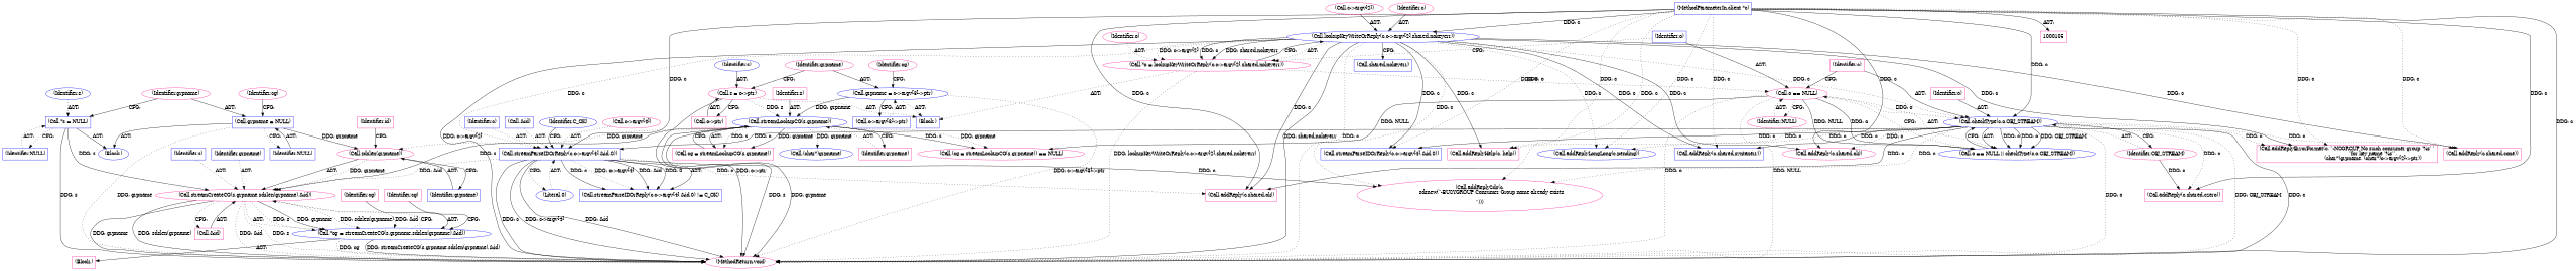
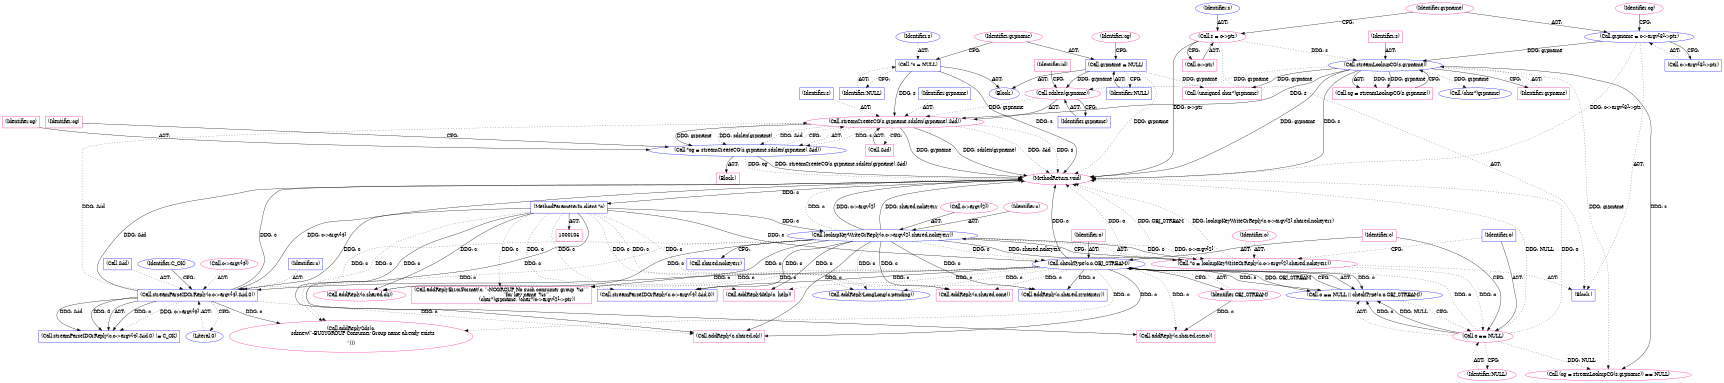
  digraph {
    node [color=deeppink shape=box]
    edge [style=solid]
    n1 [label="(Call,streamCreateCG(s,grpname,sdslen(grpname),&id))" shape=ellipse]
    n2 [color=blue label="(Call,*cg = streamCreateCG(s,grpname,sdslen(grpname),&id))" shape=ellipse]
    n3 [label="(MethodReturn,void)" shape=ellipse]
    n4 [label="(Call,&id)"]
    n5 [label="(Block,)"]
    n6 [color=blue label="(Call,*s = NULL)"]
    n7 [color=blue label="(Block,)" shape=ellipse]
    n8 [color=blue label="(Identifier,NULL)"]
    n9 [color=blue label="(Call,streamLookupCG(s,grpname))" shape=ellipse]
    n10 [label="(Call,sdslen(grpname))" shape=ellipse]
    n11 [label="(Call,(cg = streamLookupCG(s,grpname)) == NULL)" shape=ellipse]
    n12 [label="(Call,cg = streamLookupCG(s,grpname))"]
+   n13 [label="(Call,(unsigned char*)grpname)"]
    n14 [color=blue label="(Call,(char*)grpname)" shape=ellipse]
    n15 [label="(Identifier,grpname)"]
    n16 [color=blue label="(Identifier,grpname)"]
    n17 [label="(Call,s = o->ptr)" shape=ellipse]
    n18 [color=blue label="(Block,)"]
    n19 [label="(Call,o->ptr)"]
    n20 [color=blue label="(Call,grpname = c->argv[3]->ptr)" shape=ellipse]
    n21 [color=blue label="(Call,c->argv[3]->ptr)"]
    n22 [color=blue label="(Call,grpname = NULL)"]
    n23 [color=blue label="(Identifier,NULL)"]
    n24 [color=blue label="(Call,streamParseIDOrReply(c,c->argv[4],&id,0))"]
    n25 [label="(Call,addReplySds(c,\n                sdsnew(\"-BUSYGROUP Consumer Group name already exists\r\n\")))" shape=ellipse]
    n26 [color=blue label="(Literal,0)" shape=ellipse]
    n27 [label="(Call,addReply(c,shared.ok))"]
    n28 [color=blue label="(Call,streamParseIDOrReply(c,c->argv[4],&id,0) != C_OK)"]
    n29 [color=blue label="(Call,checkType(c,o,OBJ_STREAM))" shape=ellipse]
    n30 [color=blue label="(Call,o == NULL || checkType(c,o,OBJ_STREAM))" shape=ellipse]
    n31 [label="(Call,addReply(c,shared.cone))"]
    n32 [label="(Call,addReplyErrorFormat(c, \"-NOGROUP No such consumer group '%s' \"\n                                   \"for key name '%s'\",\n                                   (char*)grpname, (char*)c->argv[2]->ptr))"]
    n33 [color=blue label="(Call,streamParseIDOrReply(c,c->argv[4],&id,0))"]
    n34 [label="(Call,addReplyHelp(c, help))"]
    n35 [color=blue label="(Call,addReplyLongLong(c,pending))" shape=ellipse]
    n36 [color=blue label="(Call,addReply(c,shared.syntaxerr))"]
    n37 [label="(Identifier,OBJ_STREAM)" shape=ellipse]
    n38 [label="(Call,addReply(c,shared.czero))"]
    n39 [label="(Call,addReply(c,shared.ok))" shape=ellipse]
    n40 [label="(Call,o == NULL)" shape=ellipse]
    n41 [color=blue label="(Call,lookupKeyWriteOrReply(c,c->argv[2],shared.nokeyerr))" shape=ellipse]
    n42 [label="(Call,*o = lookupKeyWriteOrReply(c,c->argv[2],shared.nokeyerr))" shape=ellipse]
    n43 [color=blue label="(Call,shared.nokeyerr)"]
    n44 [color=blue label="(MethodParameterIn,client *c)"]
    1000105
    n46 [label="(Identifier,NULL)" shape=ellipse]
    n47 [label="(Identifier,o)" shape=ellipse]
    n48 [label="(Identifier,cg)"]
    n49 [label="(Identifier,cg)"]
    n50 [color=blue label="(Identifier,c)"]
    n51 [label="(Identifier,grpname)" shape=ellipse]
    n52 [label="(Identifier,grpname)" shape=ellipse]
    n53 [color=blue label="(Identifier,s)" shape=ellipse]
    n54 [label="(Identifier,c)"]
    n55 [color=blue label="(Call,&id)"]
    n56 [label="(Call,c->argv[2])" shape=ellipse]
    n57 [color=blue label="(Identifier,s)"]
    n58 [label="(Identifier,cg)" shape=ellipse]
    n59 [label="(Identifier,id)"]
    n60 [label="(Identifier,c)" shape=ellipse]
    n61 [label="(Identifier,o)"]
    n62 [color=blue label="(Identifier,s)" shape=ellipse]
    n63 [color=blue label="(Identifier,C_OK)" shape=ellipse]
    n64 [label="(Identifier,cg)" shape=ellipse]
    n65 [color=blue label="(Identifier,o)"]
    n66 [label="(Call,c->argv[4])" shape=ellipse]
    n67 [color=blue label="(Identifier,grpname)"]
    n68 [label="(Identifier,s)"]
    n1 -> n2 [label="AST: " style=dotted]
    n1 -> n2 [label="DDG: s" style=dotted]
    n1 -> n2 [label="DDG: grpname"]
    n1 -> n2 [label="DDG: sdslen(grpname)" style=dotted]
    n1 -> n2 [label="DDG: &id" style=dotted]
    n1 -> n3 [label="DDG: grpname"]
    n1 -> n3 [label="DDG: sdslen(grpname)"]
    n1 -> n3 [label="DDG: &id" style=dotted]
    n1 -> n3 [label="DDG: s" style=dotted]
    n1 -> n4 [label="CFG: " style=dotted]
    n2 -> n1 [label="CFG: " style=dotted]
    n2 -> n3 [label="DDG: cg" style=dotted]
    n2 -> n3 [label="DDG: streamCreateCG(s,grpname,sdslen(grpname),&id)"]
    n2 -> n5 [label="AST: "]
    n4 -> n1 [label="AST: "]
    n6 -> n1 [label="DDG: s"]
    n6 -> n3 [label="DDG: s"]
    n6 -> n7 [label="AST: "]
    n6 -> n8 [label="CFG: " style=dotted]
    n8 -> n6 [label="AST: " style=dotted]
    n9 -> n1 [label="DDG: s"]
    n9 -> n3 [label="DDG: grpname"]
    n9 -> n3 [label="DDG: s"]
    n9 -> n10 [label="DDG: grpname" style=dotted]
    n9 -> n11 [label="DDG: s"]
    n9 -> n11 [label="DDG: grpname" style=dotted]
    n9 -> n12 [label="AST: "]
    n9 -> n12 [label="DDG: s" style=dotted]
    n9 -> n12 [label="DDG: grpname"]
+   n9 -> n13 [label="DDG: grpname"]
    n9 -> n14 [label="DDG: grpname" style=dotted]
    n9 -> n15 [label="CFG: "]
    n10 -> n1 [label="AST: "]
    n10 -> n1 [label="DDG: grpname" style=dotted]
    n10 -> n16 [label="CFG: "]
    n12 -> n9 [label="CFG: "]
    n15 -> n9 [label="AST: " style=dotted]
    n16 -> n10 [label="AST: "]
    n17 -> n3 [label="DDG: o->ptr"]
    n17 -> n9 [label="DDG: s" style=dotted]
    n17 -> n18 [label="AST: " style=dotted]
    n17 -> n19 [label="CFG: "]
    n19 -> n17 [label="AST: "]
    n20 -> n3 [label="DDG: c->argv[3]->ptr" style=dotted]
    n20 -> n9 [label="DDG: grpname"]
    n20 -> n18 [label="AST: " style=dotted]
    n20 -> n21 [label="CFG: "]
    n21 -> n20 [label="AST: " style=dotted]
    n22 -> n3 [label="DDG: grpname" style=dotted]
    n22 -> n7 [label="AST: "]
    n22 -> n10 [label="DDG: grpname"]
+   n22 -> n13 [label="DDG: grpname" style=dotted]
    n22 -> n23 [label="CFG: " style=dotted]
    n23 -> n22 [label="AST: "]
    n24 -> n1 [label="DDG: &id" style=dotted]
    n24 -> n3 [label="DDG: &id"]
    n24 -> n3 [label="DDG: c"]
    n24 -> n3 [label="DDG: c->argv[4]"]
    n24 -> n25 [label="DDG: c"]
    n24 -> n26 [label="CFG: " style=dotted]
    n24 -> n27 [label="DDG: c" style=dotted]
    n24 -> n28 [label="AST: "]
    n24 -> n28 [label="DDG: c"]
    n24 -> n28 [label="DDG: c->argv[4]" style=dotted]
    n24 -> n28 [label="DDG: &id"]
    n24 -> n28 [label="DDG: 0"]
    n26 -> n24 [label="AST: " style=dotted]
    n29 -> n3 [label="DDG: c"]
    n29 -> n3 [label="DDG: o" style=dotted]
    n29 -> n3 [label="DDG: OBJ_STREAM" style=dotted]
    n29 -> n24 [label="DDG: c"]
    n29 -> n25 [label="DDG: c" style=dotted]
    n29 -> n27 [label="DDG: c"]
    n29 -> n30 [label="AST: "]
    n29 -> n30 [label="DDG: c"]
    n29 -> n30 [label="DDG: o"]
    n29 -> n30 [label="DDG: OBJ_STREAM"]
    n29 -> n31 [label="DDG: c" style=dotted]
    n29 -> n32 [label="DDG: c" style=dotted]
    n29 -> n33 [label="DDG: c"]
    n29 -> n34 [label="DDG: c" style=dotted]
    n29 -> n35 [label="DDG: c" style=dotted]
    n29 -> n36 [label="DDG: c"]
    n29 -> n37 [label="CFG: "]
    n29 -> n38 [label="DDG: c" style=dotted]
    n29 -> n39 [label="DDG: c" style=dotted]
    n30 -> n29 [label="CFG: "]
    n30 -> n40 [label="CFG: " style=dotted]
    n37 -> n29 [label="AST: " style=dotted]
    n37 -> n38 [label="DDG: c"]
    n40 -> n3 [label="DDG: NULL" style=dotted]
    n40 -> n3 [label="DDG: o" style=dotted]
-   n40 -> n11 [label="DDG: NULL"]
+   n40 -> n11 [label="DDG: NULL" style=dotted]
    n40 -> n29 [label="DDG: o" style=dotted]
    n40 -> n30 [label="AST: " style=dotted]
    n40 -> n30 [label="DDG: o"]
    n40 -> n30 [label="DDG: NULL"]
    n40 -> n46 [label="CFG: " style=dotted]
    n41 -> n3 [label="DDG: c" style=dotted]
    n41 -> n3 [label="DDG: c->argv[2]"]
    n41 -> n3 [label="DDG: shared.nokeyerr"]
    n41 -> n24 [label="DDG: c" style=dotted]
    n41 -> n25 [label="DDG: c" style=dotted]
    n41 -> n27 [label="DDG: c"]
    n41 -> n29 [label="DDG: c" style=dotted]
    n41 -> n31 [label="DDG: c"]
    n41 -> n32 [label="DDG: c"]
    n41 -> n33 [label="DDG: c"]
    n41 -> n34 [label="DDG: c"]
    n41 -> n35 [label="DDG: c" style=dotted]
    n41 -> n36 [label="DDG: c"]
    n41 -> n39 [label="DDG: c"]
    n41 -> n42 [label="AST: " style=dotted]
    n41 -> n42 [label="DDG: c"]
    n41 -> n42 [label="DDG: c->argv[2]" style=dotted]
    n41 -> n42 [label="DDG: shared.nokeyerr"]
    n41 -> n43 [label="CFG: "]
    n42 -> n3 [label="DDG: lookupKeyWriteOrReply(c,c->argv[2],shared.nokeyerr)" style=dotted]
    n42 -> n18 [label="AST: " style=dotted]
    n42 -> n40 [label="DDG: o" style=dotted]
    n42 -> n41 [label="CFG: "]
-   n44 -> n3 [label="DDG: c"]
+   n3 -> n44 [label="DDG: c"]
    n44 -> n24 [label="DDG: c"]
    n44 -> n25 [label="DDG: c" style=dotted]
    n44 -> n27 [label="DDG: c"]
    n44 -> n29 [label="DDG: c"]
    n44 -> n31 [label="DDG: c" style=dotted]
    n44 -> n32 [label="DDG: c" style=dotted]
    n44 -> n33 [label="DDG: c" style=dotted]
    n44 -> n34 [label="DDG: c" style=dotted]
    n44 -> n35 [label="DDG: c" style=dotted]
    n44 -> n36 [label="DDG: c" style=dotted]
    n44 -> n38 [label="DDG: c"]
    n44 -> n39 [label="DDG: c"]
    n44 -> n41 [label="DDG: c"]
    n44 -> 1000105 [label="AST: "]
    n46 -> n40 [label="AST: " style=dotted]
    n47 -> n42 [label="AST: " style=dotted]
    n48 -> n2 [label="AST: "]
    n49 -> n2 [label="CFG: "]
    n50 -> n24 [label="AST: " style=dotted]
    n51 -> n6 [label="CFG: "]
    n51 -> n22 [label="AST: "]
    n52 -> n17 [label="CFG: "]
    n52 -> n20 [label="AST: "]
    n53 -> n6 [label="AST: " style=dotted]
    n54 -> n29 [label="AST: "]
    n54 -> n40 [label="CFG: "]
    n55 -> n24 [label="AST: " style=dotted]
    n56 -> n41 [label="AST: "]
    n57 -> n1 [label="AST: " style=dotted]
    n58 -> n20 [label="CFG: "]
    n59 -> n10 [label="CFG: "]
    n60 -> n41 [label="AST: "]
    n61 -> n29 [label="AST: "]
    n62 -> n17 [label="AST: "]
    n63 -> n24 [label="CFG: "]
    n64 -> n22 [label="CFG: "]
    n65 -> n40 [label="AST: "]
    n65 -> n42 [label="CFG: " style=dotted]
    n66 -> n24 [label="AST: " style=dotted]
    n67 -> n1 [label="AST: " style=dotted]
    n68 -> n9 [label="AST: "]
  }
